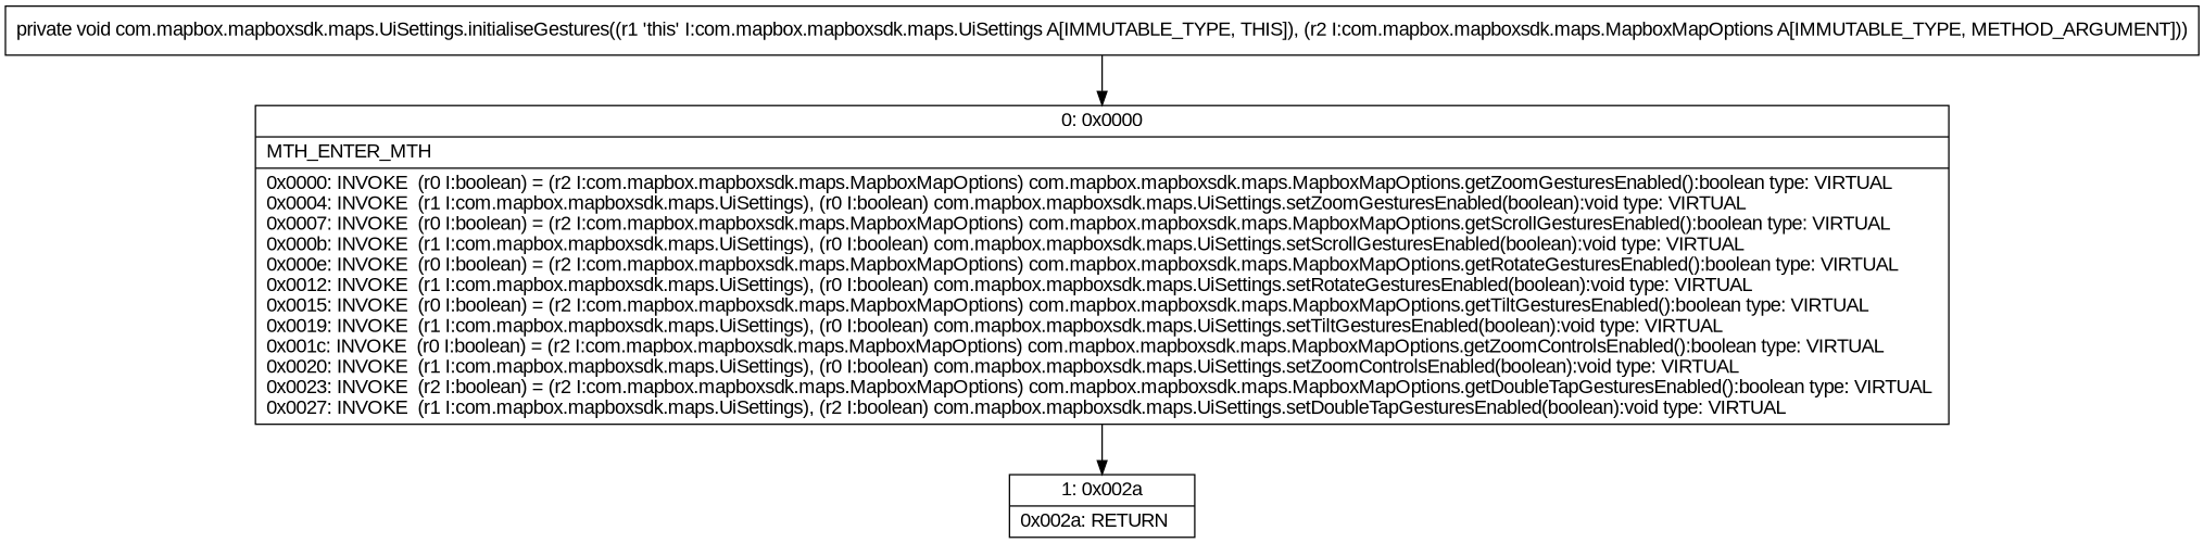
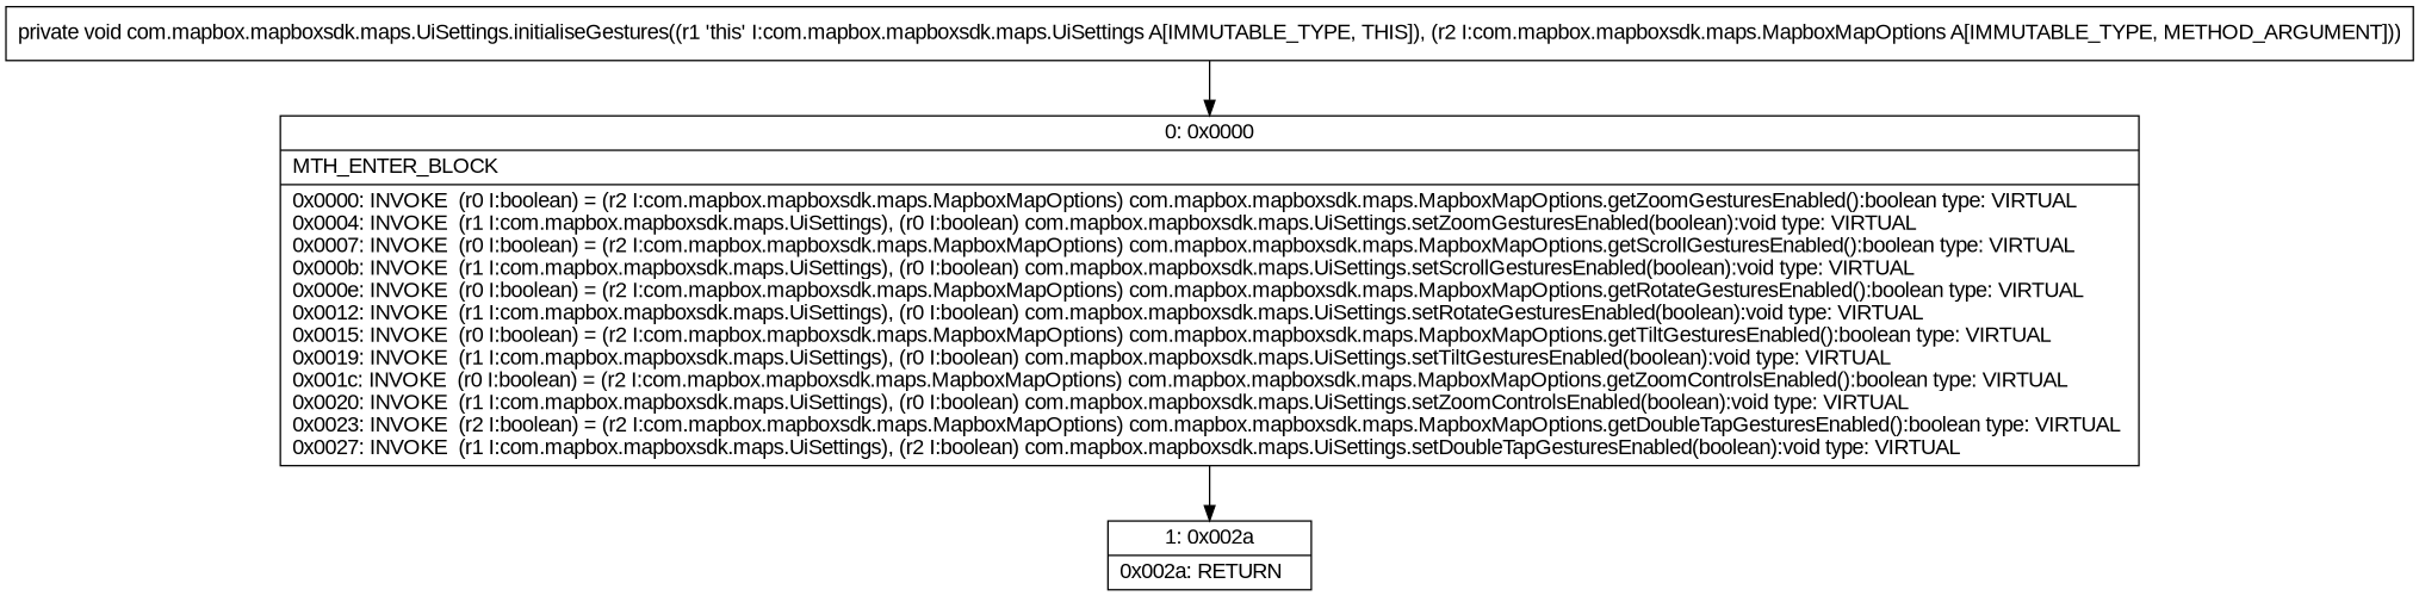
  digraph {
    fontname="Liberation Sans"
    node [shape=record fontname="Liberation Sans"]
    edge [fontname="Liberation Sans"]
-   n1 [label="{0\:\ 0x0000|MTH_ENTER_MTH\l|0x0000: INVOKE  (r0 I:boolean) = (r2 I:com.mapbox.mapboxsdk.maps.MapboxMapOptions) com.mapbox.mapboxsdk.maps.MapboxMapOptions.getZoomGesturesEnabled():boolean type: VIRTUAL \l0x0004: INVOKE  (r1 I:com.mapbox.mapboxsdk.maps.UiSettings), (r0 I:boolean) com.mapbox.mapboxsdk.maps.UiSettings.setZoomGesturesEnabled(boolean):void type: VIRTUAL \l0x0007: INVOKE  (r0 I:boolean) = (r2 I:com.mapbox.mapboxsdk.maps.MapboxMapOptions) com.mapbox.mapboxsdk.maps.MapboxMapOptions.getScrollGesturesEnabled():boolean type: VIRTUAL \l0x000b: INVOKE  (r1 I:com.mapbox.mapboxsdk.maps.UiSettings), (r0 I:boolean) com.mapbox.mapboxsdk.maps.UiSettings.setScrollGesturesEnabled(boolean):void type: VIRTUAL \l0x000e: INVOKE  (r0 I:boolean) = (r2 I:com.mapbox.mapboxsdk.maps.MapboxMapOptions) com.mapbox.mapboxsdk.maps.MapboxMapOptions.getRotateGesturesEnabled():boolean type: VIRTUAL \l0x0012: INVOKE  (r1 I:com.mapbox.mapboxsdk.maps.UiSettings), (r0 I:boolean) com.mapbox.mapboxsdk.maps.UiSettings.setRotateGesturesEnabled(boolean):void type: VIRTUAL \l0x0015: INVOKE  (r0 I:boolean) = (r2 I:com.mapbox.mapboxsdk.maps.MapboxMapOptions) com.mapbox.mapboxsdk.maps.MapboxMapOptions.getTiltGesturesEnabled():boolean type: VIRTUAL \l0x0019: INVOKE  (r1 I:com.mapbox.mapboxsdk.maps.UiSettings), (r0 I:boolean) com.mapbox.mapboxsdk.maps.UiSettings.setTiltGesturesEnabled(boolean):void type: VIRTUAL \l0x001c: INVOKE  (r0 I:boolean) = (r2 I:com.mapbox.mapboxsdk.maps.MapboxMapOptions) com.mapbox.mapboxsdk.maps.MapboxMapOptions.getZoomControlsEnabled():boolean type: VIRTUAL \l0x0020: INVOKE  (r1 I:com.mapbox.mapboxsdk.maps.UiSettings), (r0 I:boolean) com.mapbox.mapboxsdk.maps.UiSettings.setZoomControlsEnabled(boolean):void type: VIRTUAL \l0x0023: INVOKE  (r2 I:boolean) = (r2 I:com.mapbox.mapboxsdk.maps.MapboxMapOptions) com.mapbox.mapboxsdk.maps.MapboxMapOptions.getDoubleTapGesturesEnabled():boolean type: VIRTUAL \l0x0027: INVOKE  (r1 I:com.mapbox.mapboxsdk.maps.UiSettings), (r2 I:boolean) com.mapbox.mapboxsdk.maps.UiSettings.setDoubleTapGesturesEnabled(boolean):void type: VIRTUAL \l}"]
+   n1 [label="{0\:\ 0x0000|MTH_ENTER_BLOCK\l|0x0000: INVOKE  (r0 I:boolean) = (r2 I:com.mapbox.mapboxsdk.maps.MapboxMapOptions) com.mapbox.mapboxsdk.maps.MapboxMapOptions.getZoomGesturesEnabled():boolean type: VIRTUAL \l0x0004: INVOKE  (r1 I:com.mapbox.mapboxsdk.maps.UiSettings), (r0 I:boolean) com.mapbox.mapboxsdk.maps.UiSettings.setZoomGesturesEnabled(boolean):void type: VIRTUAL \l0x0007: INVOKE  (r0 I:boolean) = (r2 I:com.mapbox.mapboxsdk.maps.MapboxMapOptions) com.mapbox.mapboxsdk.maps.MapboxMapOptions.getScrollGesturesEnabled():boolean type: VIRTUAL \l0x000b: INVOKE  (r1 I:com.mapbox.mapboxsdk.maps.UiSettings), (r0 I:boolean) com.mapbox.mapboxsdk.maps.UiSettings.setScrollGesturesEnabled(boolean):void type: VIRTUAL \l0x000e: INVOKE  (r0 I:boolean) = (r2 I:com.mapbox.mapboxsdk.maps.MapboxMapOptions) com.mapbox.mapboxsdk.maps.MapboxMapOptions.getRotateGesturesEnabled():boolean type: VIRTUAL \l0x0012: INVOKE  (r1 I:com.mapbox.mapboxsdk.maps.UiSettings), (r0 I:boolean) com.mapbox.mapboxsdk.maps.UiSettings.setRotateGesturesEnabled(boolean):void type: VIRTUAL \l0x0015: INVOKE  (r0 I:boolean) = (r2 I:com.mapbox.mapboxsdk.maps.MapboxMapOptions) com.mapbox.mapboxsdk.maps.MapboxMapOptions.getTiltGesturesEnabled():boolean type: VIRTUAL \l0x0019: INVOKE  (r1 I:com.mapbox.mapboxsdk.maps.UiSettings), (r0 I:boolean) com.mapbox.mapboxsdk.maps.UiSettings.setTiltGesturesEnabled(boolean):void type: VIRTUAL \l0x001c: INVOKE  (r0 I:boolean) = (r2 I:com.mapbox.mapboxsdk.maps.MapboxMapOptions) com.mapbox.mapboxsdk.maps.MapboxMapOptions.getZoomControlsEnabled():boolean type: VIRTUAL \l0x0020: INVOKE  (r1 I:com.mapbox.mapboxsdk.maps.UiSettings), (r0 I:boolean) com.mapbox.mapboxsdk.maps.UiSettings.setZoomControlsEnabled(boolean):void type: VIRTUAL \l0x0023: INVOKE  (r2 I:boolean) = (r2 I:com.mapbox.mapboxsdk.maps.MapboxMapOptions) com.mapbox.mapboxsdk.maps.MapboxMapOptions.getDoubleTapGesturesEnabled():boolean type: VIRTUAL \l0x0027: INVOKE  (r1 I:com.mapbox.mapboxsdk.maps.UiSettings), (r2 I:boolean) com.mapbox.mapboxsdk.maps.UiSettings.setDoubleTapGesturesEnabled(boolean):void type: VIRTUAL \l}"]
    n2 [label="{1\:\ 0x002a|0x002a: RETURN   \l}"]
    n3 [label="{private void com.mapbox.mapboxsdk.maps.UiSettings.initialiseGestures((r1 'this' I:com.mapbox.mapboxsdk.maps.UiSettings A[IMMUTABLE_TYPE, THIS]), (r2 I:com.mapbox.mapboxsdk.maps.MapboxMapOptions A[IMMUTABLE_TYPE, METHOD_ARGUMENT])) }"]
    n1 -> n2
    n3 -> n1
  }
